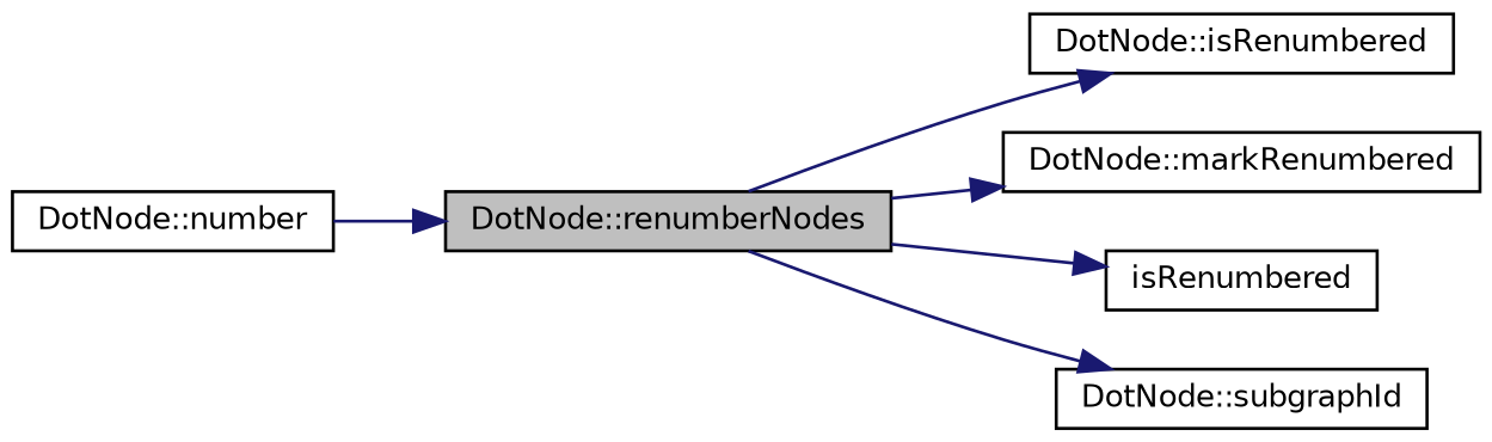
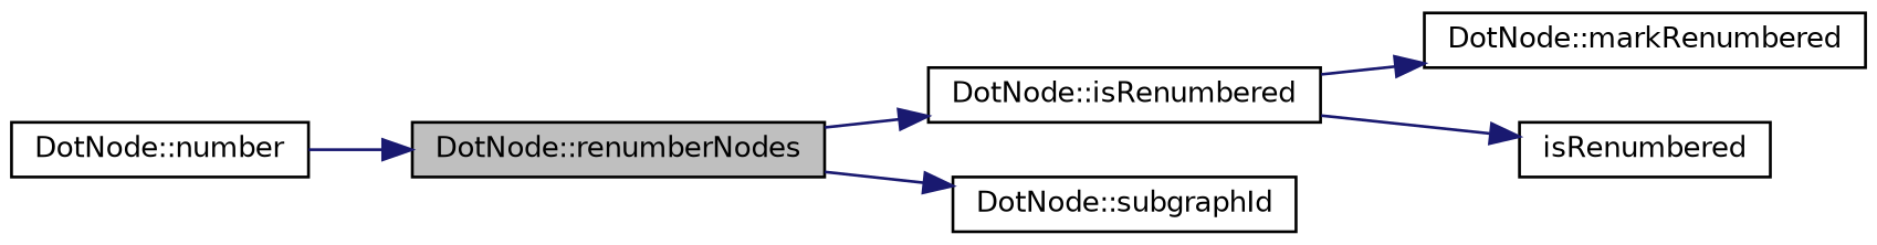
  digraph {
    rankdir=LR
    node [color=black fillcolor=white fontname=Helvetica fontsize=10 shape=record style=filled]
    edge [color=midnightblue fontname=Helvetica fontsize=10 labelfontname=Helvetica labelfontsize=10 style=solid]
    n1 [fillcolor=grey75 fontcolor=black height=0.2 label="DotNode::renumberNodes" width=0.4]
    n2 [height=0.2 label="DotNode::isRenumbered" width=0.4]
    n3 [height=0.2 label="DotNode::markRenumbered" width=0.4]
    n4 [height=0.2 label=isRenumbered width=0.4]
    n5 [height=0.2 label="DotNode::subgraphId" width=0.4]
    n6 [height=0.2 label="DotNode::number" width=0.4]
    n1 -> n2
-   n1 -> n3
-   n1 -> n4
+   n2 -> n3
+   n2 -> n4
    n1 -> n5
    n6 -> n1
  }
